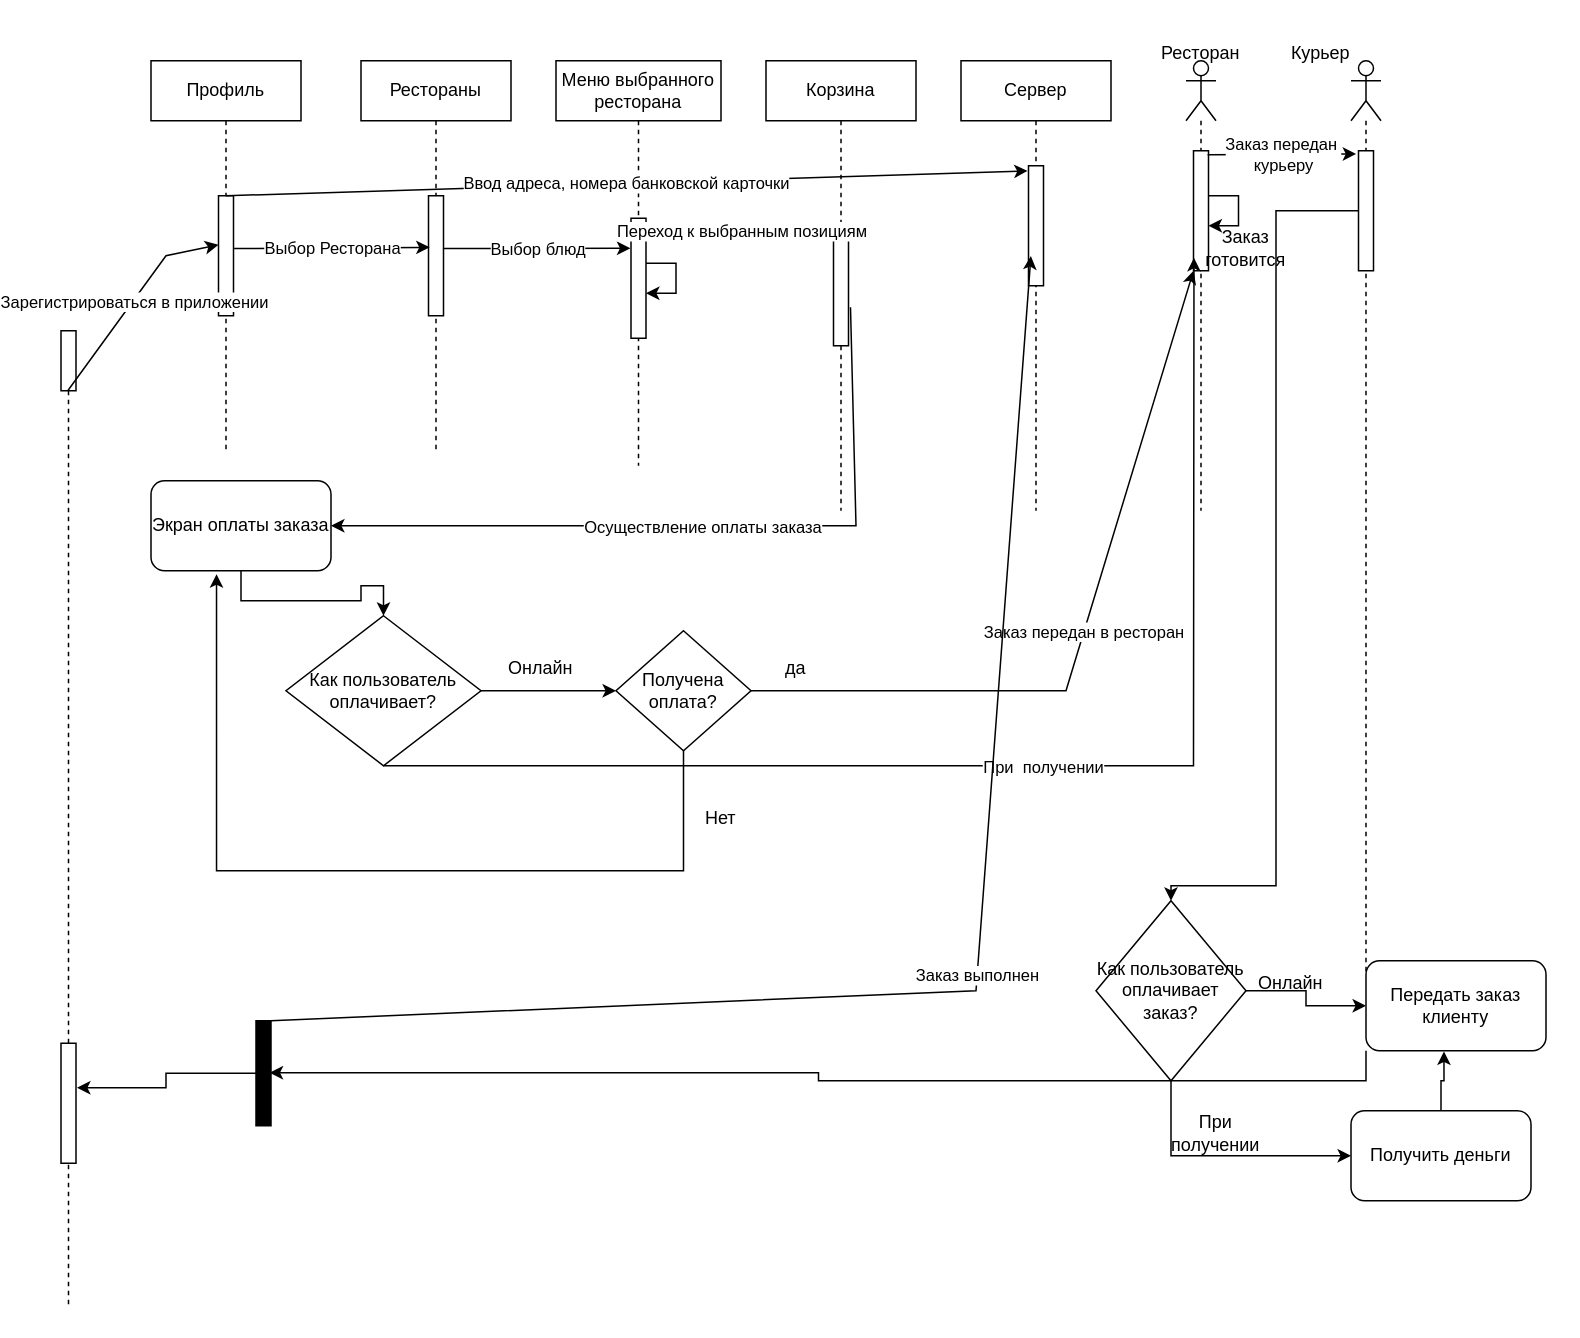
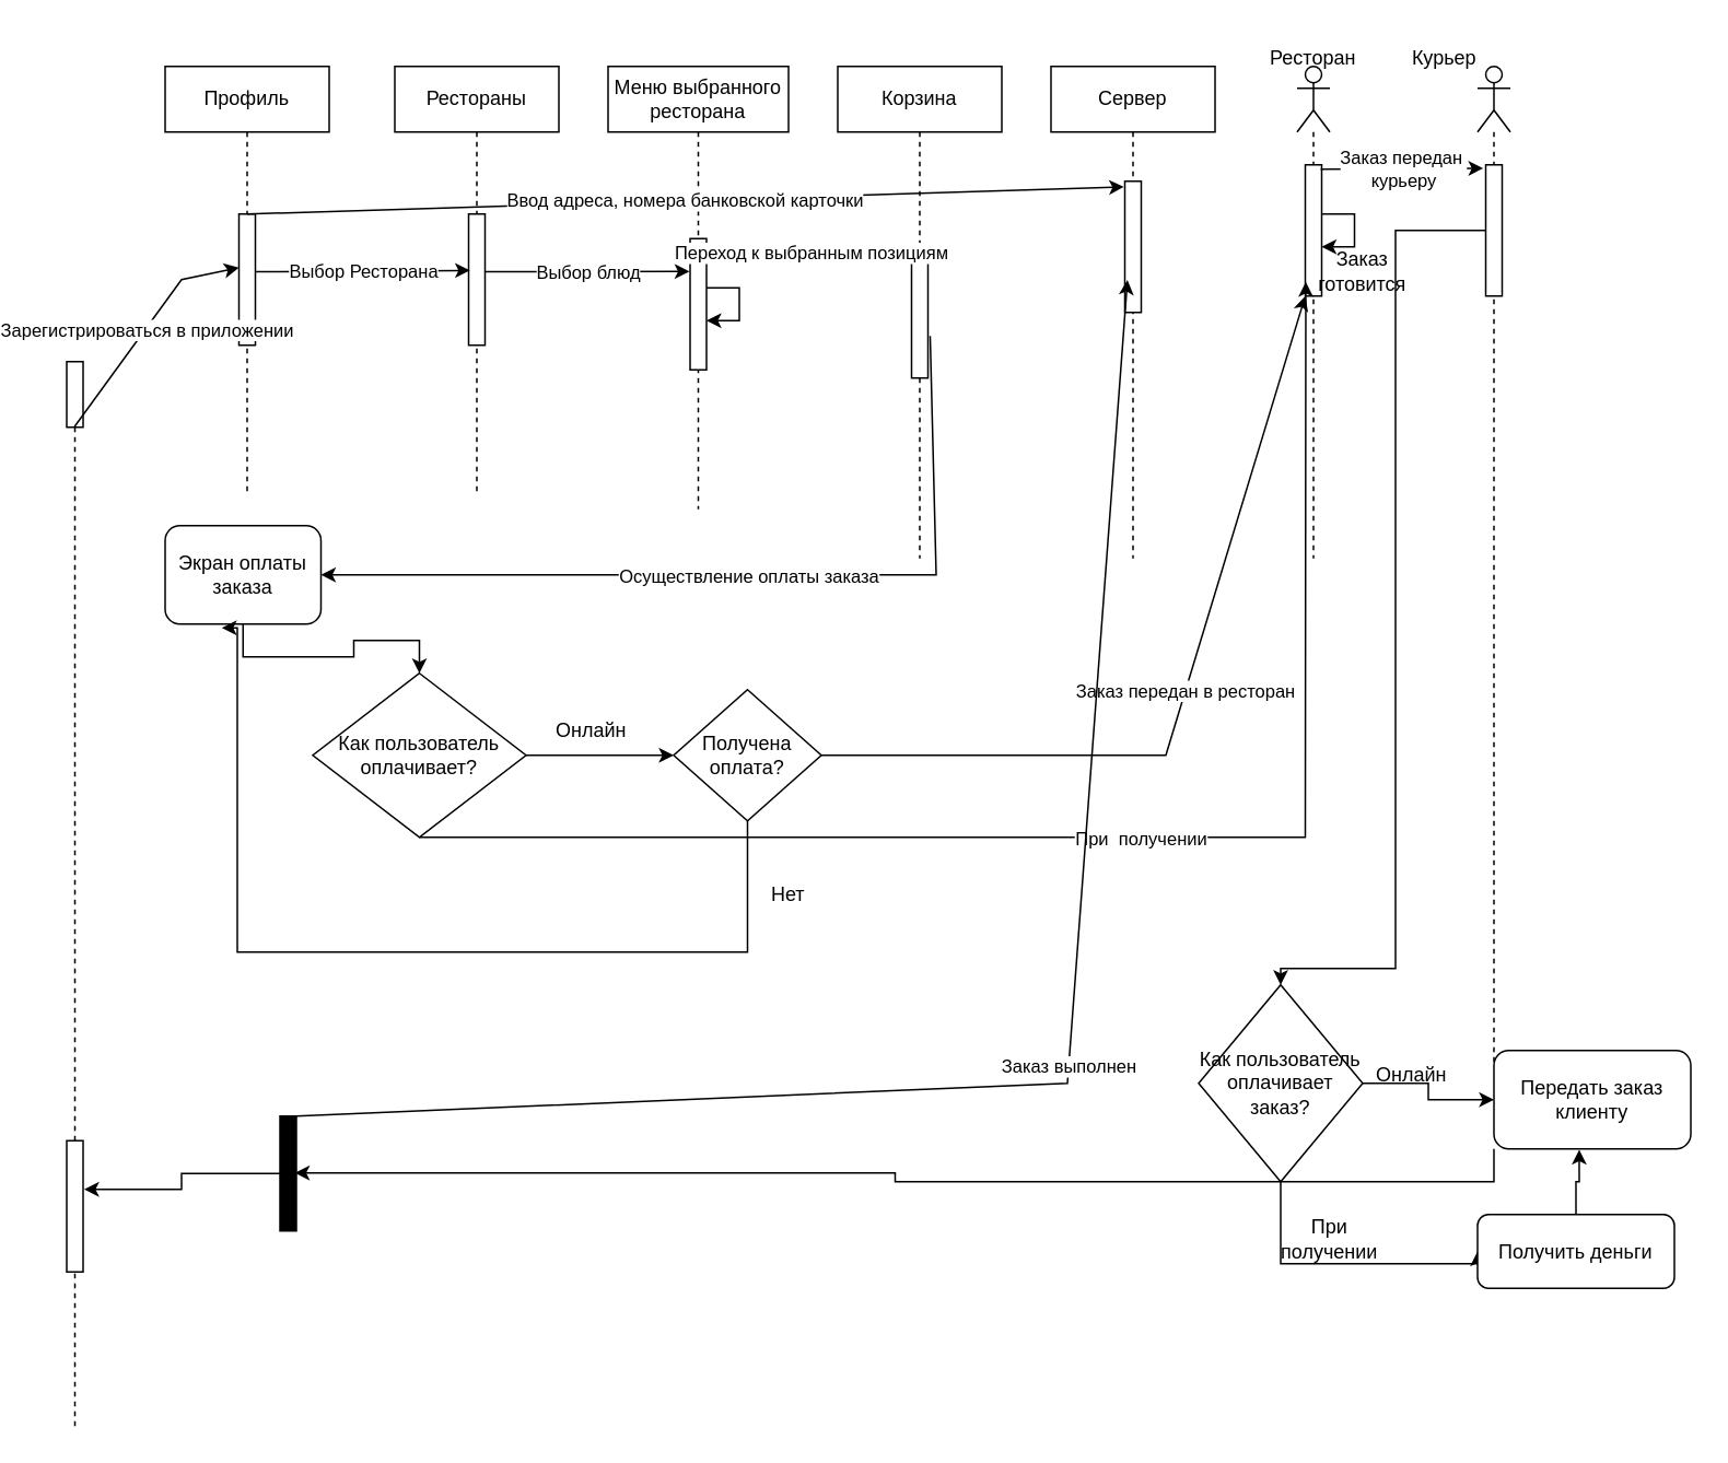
  <mxCell id="0" />
  <mxCell id="1" parent="0" />
  <mxCell id="2" value="" style="shape=umlLifeline;perimeter=lifelinePerimeter;whiteSpace=wrap;html=1;container=1;collapsible=0;recursiveResize=0;outlineConnect=0;" vertex="1" parent="1"><mxGeometry x="20" y="220" width="10" height="650" as="geometry" /></mxCell>
  <mxCell id="3" value="" style="html=1;points=[];perimeter=orthogonalPerimeter;" vertex="1" parent="2"><mxGeometry y="475" width="10" height="80" as="geometry" /></mxCell>
  <mxCell id="4" value="Профиль" style="shape=umlLifeline;perimeter=lifelinePerimeter;whiteSpace=wrap;html=1;container=1;collapsible=0;recursiveResize=0;outlineConnect=0;" vertex="1" parent="1"><mxGeometry x="80" y="40" width="100" height="260" as="geometry" /></mxCell>
  <mxCell id="5" value="" style="html=1;points=[];perimeter=orthogonalPerimeter;" vertex="1" parent="4"><mxGeometry x="45" y="90" width="10" height="80" as="geometry" /></mxCell>
  <mxCell id="6" value="" style="endArrow=classic;html=1;rounded=0;entryX=0;entryY=0.409;entryDx=0;entryDy=0;entryPerimeter=0;" edge="1" parent="1" source="2" target="5"><mxGeometry relative="1" as="geometry"><mxPoint x="20" y="220" as="sourcePoint" /><mxPoint x="120" y="220" as="targetPoint" /><Array as="points"><mxPoint x="90" y="170" /></Array></mxGeometry></mxCell>
  <mxCell id="7" value="Зарегистрироваться в приложении" style="edgeLabel;resizable=0;html=1;align=center;verticalAlign=middle;" connectable="0" vertex="1" parent="6"><mxGeometry relative="1" as="geometry" /></mxCell>
  <mxCell id="8" value="Рестораны" style="shape=umlLifeline;perimeter=lifelinePerimeter;whiteSpace=wrap;html=1;container=1;collapsible=0;recursiveResize=0;outlineConnect=0;" vertex="1" parent="1"><mxGeometry x="220" y="40" width="100" height="260" as="geometry" /></mxCell>
  <mxCell id="9" value="" style="html=1;points=[];perimeter=orthogonalPerimeter;" vertex="1" parent="8"><mxGeometry x="45" y="90" width="10" height="80" as="geometry" /></mxCell>
  <mxCell id="10" value="" style="endArrow=classic;html=1;rounded=0;exitX=1.04;exitY=0.44;exitDx=0;exitDy=0;exitPerimeter=0;entryX=0.08;entryY=0.43;entryDx=0;entryDy=0;entryPerimeter=0;" edge="1" parent="1" source="5" target="9"><mxGeometry relative="1" as="geometry"><mxPoint x="300" y="280" as="sourcePoint" /><mxPoint x="400" y="280" as="targetPoint" /></mxGeometry></mxCell>
  <mxCell id="11" value="Выбор Ресторана" style="edgeLabel;resizable=0;html=1;align=center;verticalAlign=middle;" connectable="0" vertex="1" parent="10"><mxGeometry relative="1" as="geometry" /></mxCell>
  <mxCell id="12" value="Меню выбранного ресторана" style="shape=umlLifeline;perimeter=lifelinePerimeter;whiteSpace=wrap;html=1;container=1;collapsible=0;recursiveResize=0;outlineConnect=0;" vertex="1" parent="1"><mxGeometry x="350" y="40" width="110" height="270" as="geometry" /></mxCell>
  <mxCell id="13" value="" style="html=1;points=[];perimeter=orthogonalPerimeter;" vertex="1" parent="12"><mxGeometry x="50" y="105" width="10" height="80" as="geometry" /></mxCell>
  <mxCell id="14" style="edgeStyle=orthogonalEdgeStyle;rounded=0;orthogonalLoop=1;jettySize=auto;html=1;" edge="1" parent="12" source="13" target="13"><mxGeometry relative="1" as="geometry" /></mxCell>
  <mxCell id="15" value="" style="endArrow=classic;html=1;rounded=0;exitX=0.96;exitY=0.44;exitDx=0;exitDy=0;exitPerimeter=0;entryX=-0.04;entryY=0.25;entryDx=0;entryDy=0;entryPerimeter=0;" edge="1" parent="1" source="9" target="13"><mxGeometry relative="1" as="geometry"><mxPoint x="410" y="270" as="sourcePoint" /><mxPoint x="510" y="270" as="targetPoint" /></mxGeometry></mxCell>
  <mxCell id="16" value="Выбор блюд" style="edgeLabel;resizable=0;html=1;align=center;verticalAlign=middle;" connectable="0" vertex="1" parent="15"><mxGeometry relative="1" as="geometry" /></mxCell>
  <mxCell id="17" value="Корзина" style="shape=umlLifeline;perimeter=lifelinePerimeter;whiteSpace=wrap;html=1;container=1;collapsible=0;recursiveResize=0;outlineConnect=0;" vertex="1" parent="1"><mxGeometry x="490" y="40" width="100" height="300" as="geometry" /></mxCell>
  <mxCell id="18" value="" style="html=1;points=[];perimeter=orthogonalPerimeter;" vertex="1" parent="17"><mxGeometry x="45" y="110" width="10" height="80" as="geometry" /></mxCell>
  <mxCell id="19" value="" style="endArrow=classic;html=1;rounded=0;exitX=1.14;exitY=0.093;exitDx=0;exitDy=0;exitPerimeter=0;entryX=0.08;entryY=0.06;entryDx=0;entryDy=0;entryPerimeter=0;" edge="1" parent="1" source="13" target="18"><mxGeometry relative="1" as="geometry"><mxPoint x="570" y="260" as="sourcePoint" /><mxPoint x="670" y="260" as="targetPoint" /></mxGeometry></mxCell>
  <mxCell id="20" value="Переход к выбранным позициям" style="edgeLabel;resizable=0;html=1;align=center;verticalAlign=middle;" connectable="0" vertex="1" parent="19"><mxGeometry relative="1" as="geometry" /></mxCell>
  <mxCell id="21" value="Сервер" style="shape=umlLifeline;perimeter=lifelinePerimeter;whiteSpace=wrap;html=1;container=1;collapsible=0;recursiveResize=0;outlineConnect=0;" vertex="1" parent="1"><mxGeometry x="620" y="40" width="100" height="300" as="geometry" /></mxCell>
  <mxCell id="22" value="" style="html=1;points=[];perimeter=orthogonalPerimeter;" vertex="1" parent="21"><mxGeometry x="45" y="70" width="10" height="80" as="geometry" /></mxCell>
  <mxCell id="23" value="" style="endArrow=classic;html=1;rounded=0;exitX=0.5;exitY=0;exitDx=0;exitDy=0;exitPerimeter=0;entryX=-0.054;entryY=0.043;entryDx=0;entryDy=0;entryPerimeter=0;" edge="1" parent="1" source="5" target="22"><mxGeometry relative="1" as="geometry"><mxPoint x="210" y="260" as="sourcePoint" /><mxPoint x="480" y="110" as="targetPoint" /></mxGeometry></mxCell>
  <mxCell id="24" value="Ввод адреса, номера банковской карточки" style="edgeLabel;resizable=0;html=1;align=center;verticalAlign=middle;" connectable="0" vertex="1" parent="23"><mxGeometry relative="1" as="geometry" /></mxCell>
  <mxCell id="25" style="edgeStyle=orthogonalEdgeStyle;rounded=0;orthogonalLoop=1;jettySize=auto;html=1;entryX=0.5;entryY=0;entryDx=0;entryDy=0;" edge="1" parent="1" source="26" target="30"><mxGeometry relative="1" as="geometry" /></mxCell>
- <mxCell id="26" value="Экран оплаты заказа" style="rounded=1;whiteSpace=wrap;html=1;" vertex="1" parent="1"><mxGeometry x="80" y="320" width="120" height="60" as="geometry" /></mxCell>
+ <mxCell id="26" value="Экран оплаты заказа" style="rounded=1;whiteSpace=wrap;html=1;" vertex="1" parent="1"><mxGeometry x="80" y="320" width="95" height="60" as="geometry" /></mxCell>
  <mxCell id="27" value="" style="endArrow=classic;html=1;rounded=0;exitX=1.133;exitY=0.679;exitDx=0;exitDy=0;exitPerimeter=0;entryX=1;entryY=0.5;entryDx=0;entryDy=0;" edge="1" parent="1" source="18" target="26"><mxGeometry relative="1" as="geometry"><mxPoint x="470" y="410" as="sourcePoint" /><mxPoint x="430" y="410" as="targetPoint" /><Array as="points"><mxPoint x="550" y="350" /></Array></mxGeometry></mxCell>
  <mxCell id="28" value="Осуществление оплаты заказа" style="edgeLabel;resizable=0;html=1;align=center;verticalAlign=middle;" connectable="0" vertex="1" parent="27"><mxGeometry relative="1" as="geometry" /></mxCell>
  <mxCell id="29" style="edgeStyle=orthogonalEdgeStyle;rounded=0;orthogonalLoop=1;jettySize=auto;html=1;entryX=0;entryY=0.5;entryDx=0;entryDy=0;" edge="1" parent="1" source="30" target="32"><mxGeometry relative="1" as="geometry" /></mxCell>
  <mxCell id="30" value="Как пользователь оплачивает?" style="rhombus;whiteSpace=wrap;html=1;" vertex="1" parent="1"><mxGeometry x="170" y="410" width="130" height="100" as="geometry" /></mxCell>
  <mxCell id="31" value="" style="edgeStyle=orthogonalEdgeStyle;rounded=0;orthogonalLoop=1;jettySize=auto;html=1;entryX=0.364;entryY=1.039;entryDx=0;entryDy=0;entryPerimeter=0;" edge="1" parent="1" source="32" target="26"><mxGeometry relative="1" as="geometry"><mxPoint x="435" y="590" as="targetPoint" /><Array as="points"><mxPoint x="435" y="580" /><mxPoint x="124" y="580" /></Array></mxGeometry></mxCell>
  <mxCell id="32" value="Получена оплата?" style="rhombus;whiteSpace=wrap;html=1;" vertex="1" parent="1"><mxGeometry x="390" y="420" width="90" height="80" as="geometry" /></mxCell>
  <mxCell id="33" value="Онлайн" style="text;html=1;strokeColor=none;fillColor=none;align=center;verticalAlign=middle;whiteSpace=wrap;rounded=0;" vertex="1" parent="1"><mxGeometry x="310" y="430" width="60" height="30" as="geometry" /></mxCell>
  <mxCell id="34" value="" style="shape=umlLifeline;participant=umlActor;perimeter=lifelinePerimeter;whiteSpace=wrap;html=1;container=1;collapsible=0;recursiveResize=0;verticalAlign=top;spacingTop=36;outlineConnect=0;" vertex="1" parent="1"><mxGeometry x="770" y="40" width="20" height="300" as="geometry" /></mxCell>
  <mxCell id="35" value="" style="html=1;points=[];perimeter=orthogonalPerimeter;" vertex="1" parent="34"><mxGeometry x="5" y="60" width="10" height="80" as="geometry" /></mxCell>
  <mxCell id="36" style="edgeStyle=orthogonalEdgeStyle;rounded=0;orthogonalLoop=1;jettySize=auto;html=1;" edge="1" parent="34" source="35" target="35"><mxGeometry relative="1" as="geometry" /></mxCell>
  <mxCell id="37" value="Ресторан" style="text;html=1;strokeColor=none;fillColor=none;align=center;verticalAlign=middle;whiteSpace=wrap;rounded=0;" vertex="1" parent="1"><mxGeometry x="750" width="60" height="30" as="geometry" y="20" /></mxCell>
  <mxCell id="38" value="" style="endArrow=classic;html=1;rounded=0;exitX=0.5;exitY=1;exitDx=0;exitDy=0;entryX=0.033;entryY=0.892;entryDx=0;entryDy=0;entryPerimeter=0;" edge="1" parent="1" source="30" target="35"><mxGeometry relative="1" as="geometry"><mxPoint x="250" y="480" as="sourcePoint" /><mxPoint x="350" y="480" as="targetPoint" /><Array as="points"><mxPoint x="775" y="510" /></Array></mxGeometry></mxCell>
  <mxCell id="39" value="При&amp;nbsp; получении" style="edgeLabel;resizable=0;html=1;align=center;verticalAlign=middle;" connectable="0" vertex="1" parent="38"><mxGeometry relative="1" as="geometry" /></mxCell>
  <mxCell id="40" value="" style="endArrow=classic;html=1;rounded=0;exitX=1;exitY=0.5;exitDx=0;exitDy=0;" edge="1" parent="1" source="32" target="35"><mxGeometry relative="1" as="geometry"><mxPoint x="450" y="490" as="sourcePoint" /><mxPoint x="550" y="490" as="targetPoint" /><Array as="points"><mxPoint x="690" y="460" /></Array></mxGeometry></mxCell>
  <mxCell id="41" value="Заказ передан в ресторан" style="edgeLabel;resizable=0;html=1;align=center;verticalAlign=middle;" connectable="0" vertex="1" parent="40"><mxGeometry relative="1" as="geometry" /></mxCell>
  <mxCell id="42" value="Нет" style="text;html=1;strokeColor=none;fillColor=none;align=center;verticalAlign=middle;whiteSpace=wrap;rounded=0;" vertex="1" parent="1"><mxGeometry x="430" y="530" width="60" height="30" as="geometry" /></mxCell>
- <mxCell id="43" value="да" style="text;html=1;strokeColor=none;fillColor=none;align=center;verticalAlign=middle;whiteSpace=wrap;rounded=0;" vertex="1" parent="1"><mxGeometry x="480" y="430" width="60" height="30" as="geometry" /></mxCell>
  <mxCell id="44" value="Заказ готовится" style="text;html=1;strokeColor=none;fillColor=none;align=center;verticalAlign=middle;whiteSpace=wrap;rounded=0;" vertex="1" parent="1"><mxGeometry x="780" y="150" width="60" height="30" as="geometry" /></mxCell>
  <mxCell id="45" value="" style="shape=umlLifeline;participant=umlActor;perimeter=lifelinePerimeter;whiteSpace=wrap;html=1;container=1;collapsible=0;recursiveResize=0;verticalAlign=top;spacingTop=36;outlineConnect=0;" vertex="1" parent="1"><mxGeometry x="880" y="40" width="20" height="610" as="geometry" /></mxCell>
  <mxCell id="46" value="" style="html=1;points=[];perimeter=orthogonalPerimeter;" vertex="1" parent="45"><mxGeometry x="5" y="60" width="10" height="80" as="geometry" /></mxCell>
  <mxCell id="47" value="Курьер" style="text;html=1;strokeColor=none;fillColor=none;align=center;verticalAlign=middle;whiteSpace=wrap;rounded=0;" vertex="1" parent="1"><mxGeometry x="830" width="60" height="30" as="geometry" y="20" /></mxCell>
  <mxCell id="48" value="" style="endArrow=classic;html=1;rounded=0;exitX=0.939;exitY=0.034;exitDx=0;exitDy=0;exitPerimeter=0;entryX=-0.152;entryY=0.026;entryDx=0;entryDy=0;entryPerimeter=0;" edge="1" parent="1" source="35" target="46"><mxGeometry relative="1" as="geometry"><mxPoint x="780" y="210" as="sourcePoint" /><mxPoint x="880" y="210" as="targetPoint" /><Array as="points" /></mxGeometry></mxCell>
  <mxCell id="49" value="Заказ передан&amp;nbsp;&lt;br&gt;курьеру" style="edgeLabel;resizable=0;html=1;align=center;verticalAlign=middle;" connectable="0" vertex="1" parent="48"><mxGeometry relative="1" as="geometry" /></mxCell>
  <mxCell id="50" value="" style="edgeStyle=orthogonalEdgeStyle;rounded=0;orthogonalLoop=1;jettySize=auto;html=1;entryX=0;entryY=0.5;entryDx=0;entryDy=0;" edge="1" parent="1" source="52" target="55"><mxGeometry relative="1" as="geometry"><mxPoint x="880" y="660" as="targetPoint" /></mxGeometry></mxCell>
  <mxCell id="51" style="edgeStyle=orthogonalEdgeStyle;rounded=0;orthogonalLoop=1;jettySize=auto;html=1;entryX=0;entryY=0.5;entryDx=0;entryDy=0;" edge="1" parent="1" source="52" target="58"><mxGeometry relative="1" as="geometry"><Array as="points"><mxPoint x="760" y="770" /></Array></mxGeometry></mxCell>
  <mxCell id="52" value="Как пользователь оплачивает заказ?" style="rhombus;whiteSpace=wrap;html=1;" vertex="1" parent="1"><mxGeometry x="710" y="600" width="100" height="120" as="geometry" /></mxCell>
  <mxCell id="53" style="edgeStyle=orthogonalEdgeStyle;rounded=0;orthogonalLoop=1;jettySize=auto;html=1;entryX=0.5;entryY=0;entryDx=0;entryDy=0;" edge="1" parent="1" source="46" target="52"><mxGeometry relative="1" as="geometry"><mxPoint x="810" y="470" as="targetPoint" /><Array as="points"><mxPoint x="830" y="140" /><mxPoint x="830" y="590" /></Array></mxGeometry></mxCell>
  <mxCell id="54" style="edgeStyle=orthogonalEdgeStyle;rounded=0;orthogonalLoop=1;jettySize=auto;html=1;exitX=0;exitY=1;exitDx=0;exitDy=0;entryX=0.908;entryY=0.495;entryDx=0;entryDy=0;entryPerimeter=0;" edge="1" parent="1" source="55" target="61"><mxGeometry relative="1" as="geometry"><mxPoint x="170" y="710" as="targetPoint" /></mxGeometry></mxCell>
  <mxCell id="55" value="Передать заказ клиенту" style="rounded=1;whiteSpace=wrap;html=1;" vertex="1" parent="1"><mxGeometry x="890" y="640" width="120" height="60" as="geometry" /></mxCell>
  <mxCell id="56" value="Онлайн" style="text;html=1;strokeColor=none;fillColor=none;align=center;verticalAlign=middle;whiteSpace=wrap;rounded=0;" vertex="1" parent="1"><mxGeometry x="810" y="640" width="60" height="30" as="geometry" /></mxCell>
  <mxCell id="57" style="edgeStyle=orthogonalEdgeStyle;rounded=0;orthogonalLoop=1;jettySize=auto;html=1;entryX=0.433;entryY=1.008;entryDx=0;entryDy=0;entryPerimeter=0;" edge="1" parent="1" source="58" target="55"><mxGeometry relative="1" as="geometry" /></mxCell>
- <mxCell id="58" value="Получить деньги" style="rounded=1;whiteSpace=wrap;html=1;" vertex="1" parent="1"><mxGeometry x="880" y="740" width="120" height="60" as="geometry" /></mxCell>
+ <mxCell id="58" value="Получить деньги" style="rounded=1;whiteSpace=wrap;html=1;" vertex="1" parent="1"><mxGeometry x="880" y="740" width="120" height="45" as="geometry" /></mxCell>
  <mxCell id="59" value="При получении" style="text;html=1;strokeColor=none;fillColor=none;align=center;verticalAlign=middle;whiteSpace=wrap;rounded=0;" vertex="1" parent="1"><mxGeometry x="760" y="740" width="60" height="30" as="geometry" /></mxCell>
  <mxCell id="60" style="edgeStyle=orthogonalEdgeStyle;rounded=0;orthogonalLoop=1;jettySize=auto;html=1;entryX=1.067;entryY=0.371;entryDx=0;entryDy=0;entryPerimeter=0;" edge="1" parent="1" source="61" target="3"><mxGeometry relative="1" as="geometry" /></mxCell>
  <mxCell id="61" value="" style="html=1;points=[];perimeter=orthogonalPerimeter;fillColor=#000000;" vertex="1" parent="1"><mxGeometry x="150" y="680" width="10" height="70" as="geometry" /></mxCell>
  <mxCell id="62" value="" style="endArrow=classic;html=1;rounded=0;exitX=1;exitY=0;exitDx=0;exitDy=0;exitPerimeter=0;entryX=0.466;entryY=0.434;entryDx=0;entryDy=0;entryPerimeter=0;" edge="1" parent="1" source="61" target="21"><mxGeometry relative="1" as="geometry"><mxPoint x="280" y="650" as="sourcePoint" /><mxPoint x="500" y="670" as="targetPoint" /><Array as="points"><mxPoint x="630" y="660" /></Array></mxGeometry></mxCell>
  <mxCell id="63" value="Заказ выполнен" style="edgeLabel;resizable=0;html=1;align=center;verticalAlign=middle;" connectable="0" vertex="1" parent="62"><mxGeometry relative="1" as="geometry" /></mxCell>
